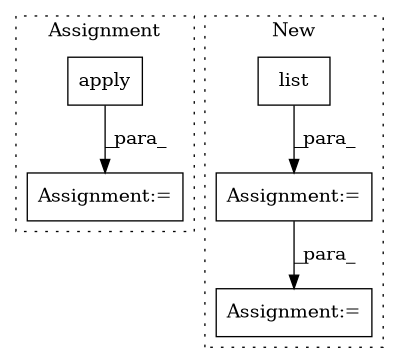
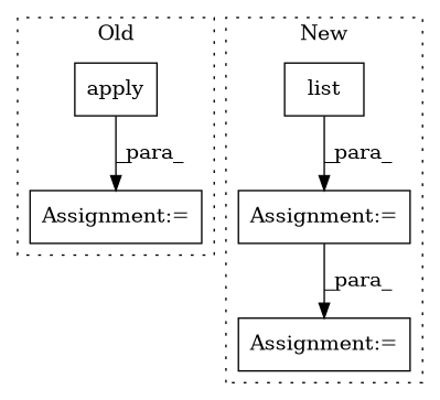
  digraph {
    node [a=7 l=1 shape=box]
    n1 [a=32 l="6,1" label=apply s="6159,6205"]
    n2 [label="Assignment:=" s=6217]
    n3 [a=32 l="5,1" label=list s="6184,6200"]
    n4 [label="Assignment:=" s=6346]
    n5 [label="Assignment:=" s=6412]
    subgraph cluster_1 {
-     label=Assignment
+     label=Old
      style=dotted
      n1
      n2
    }
    subgraph cluster_2 {
      label=New
      style=dotted
      n3
      n4
      n5
    }
    n1 -> n2 [label=_para_]
    n3 -> n4 [label=_para_]
    n4 -> n5 [label=_para_]
  }
